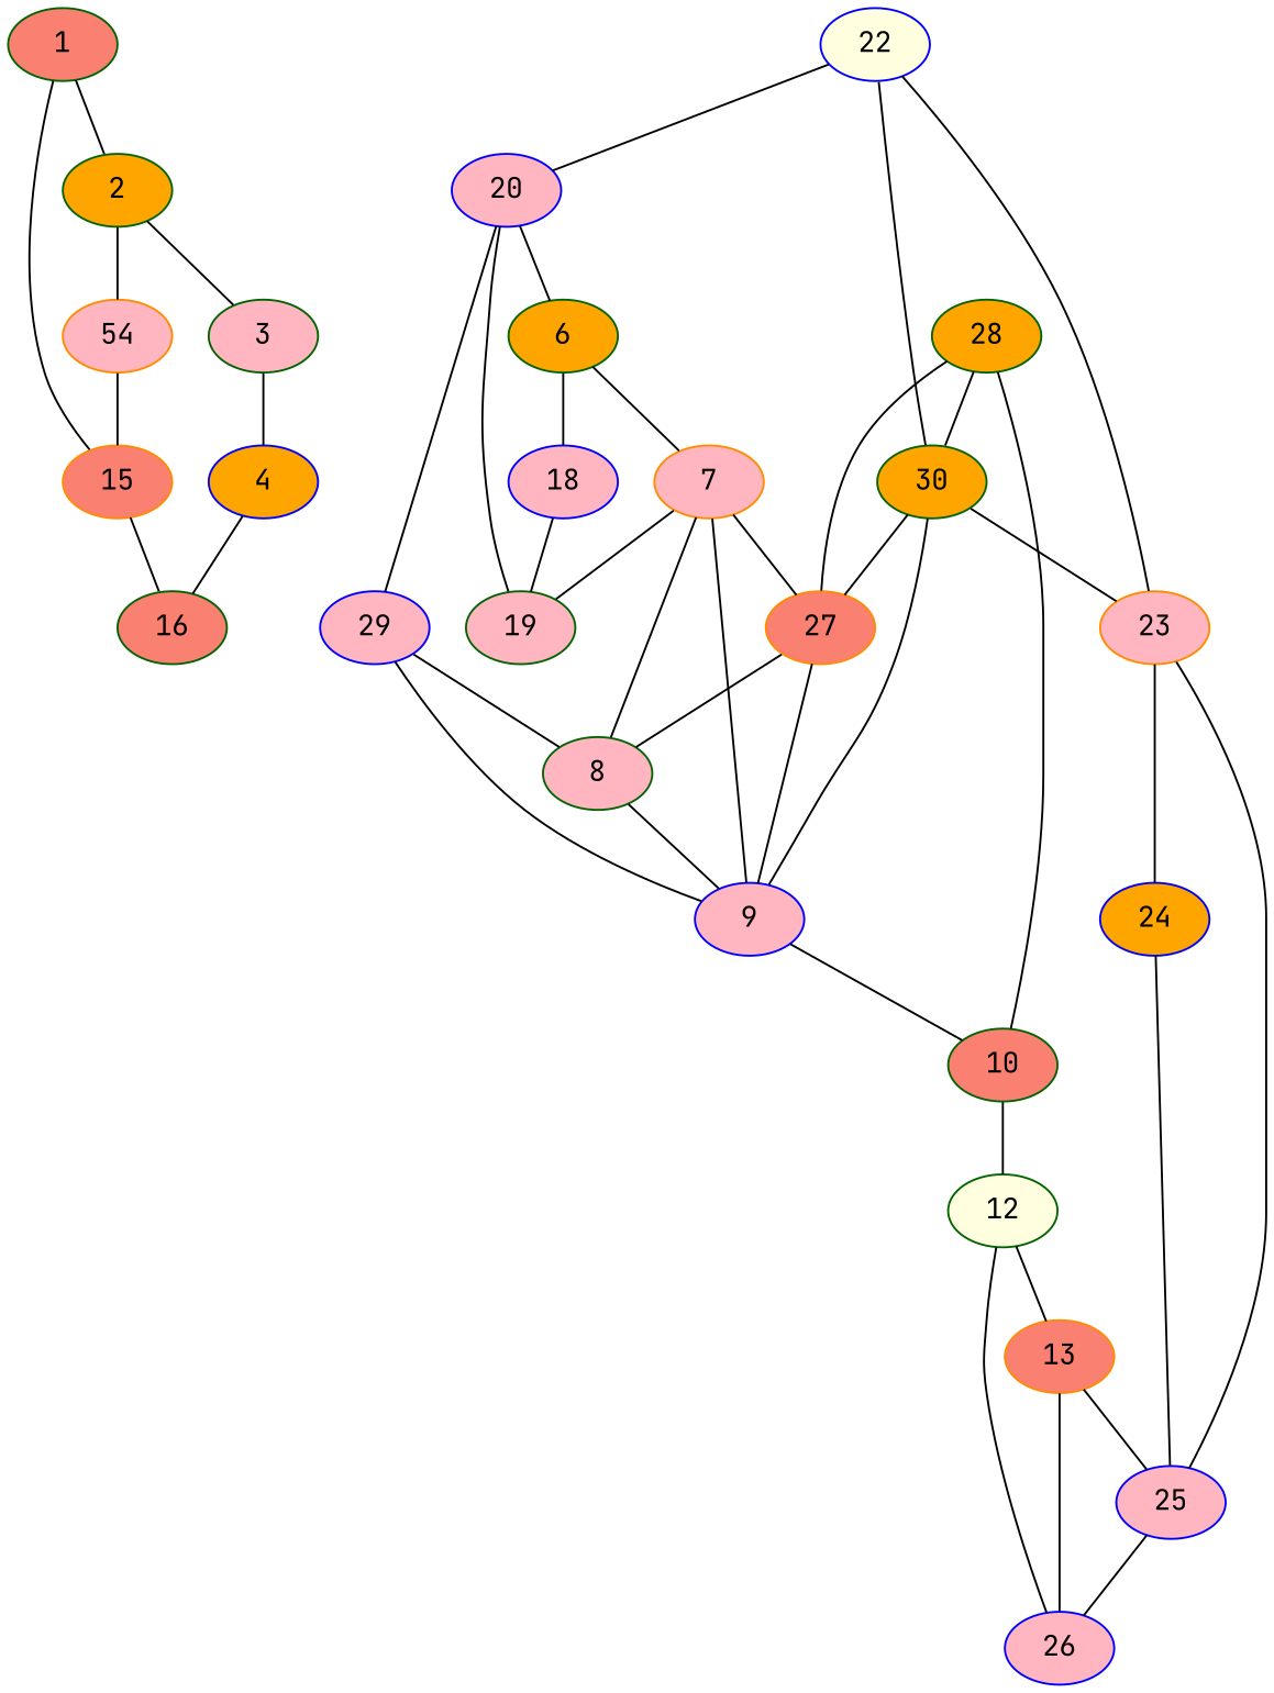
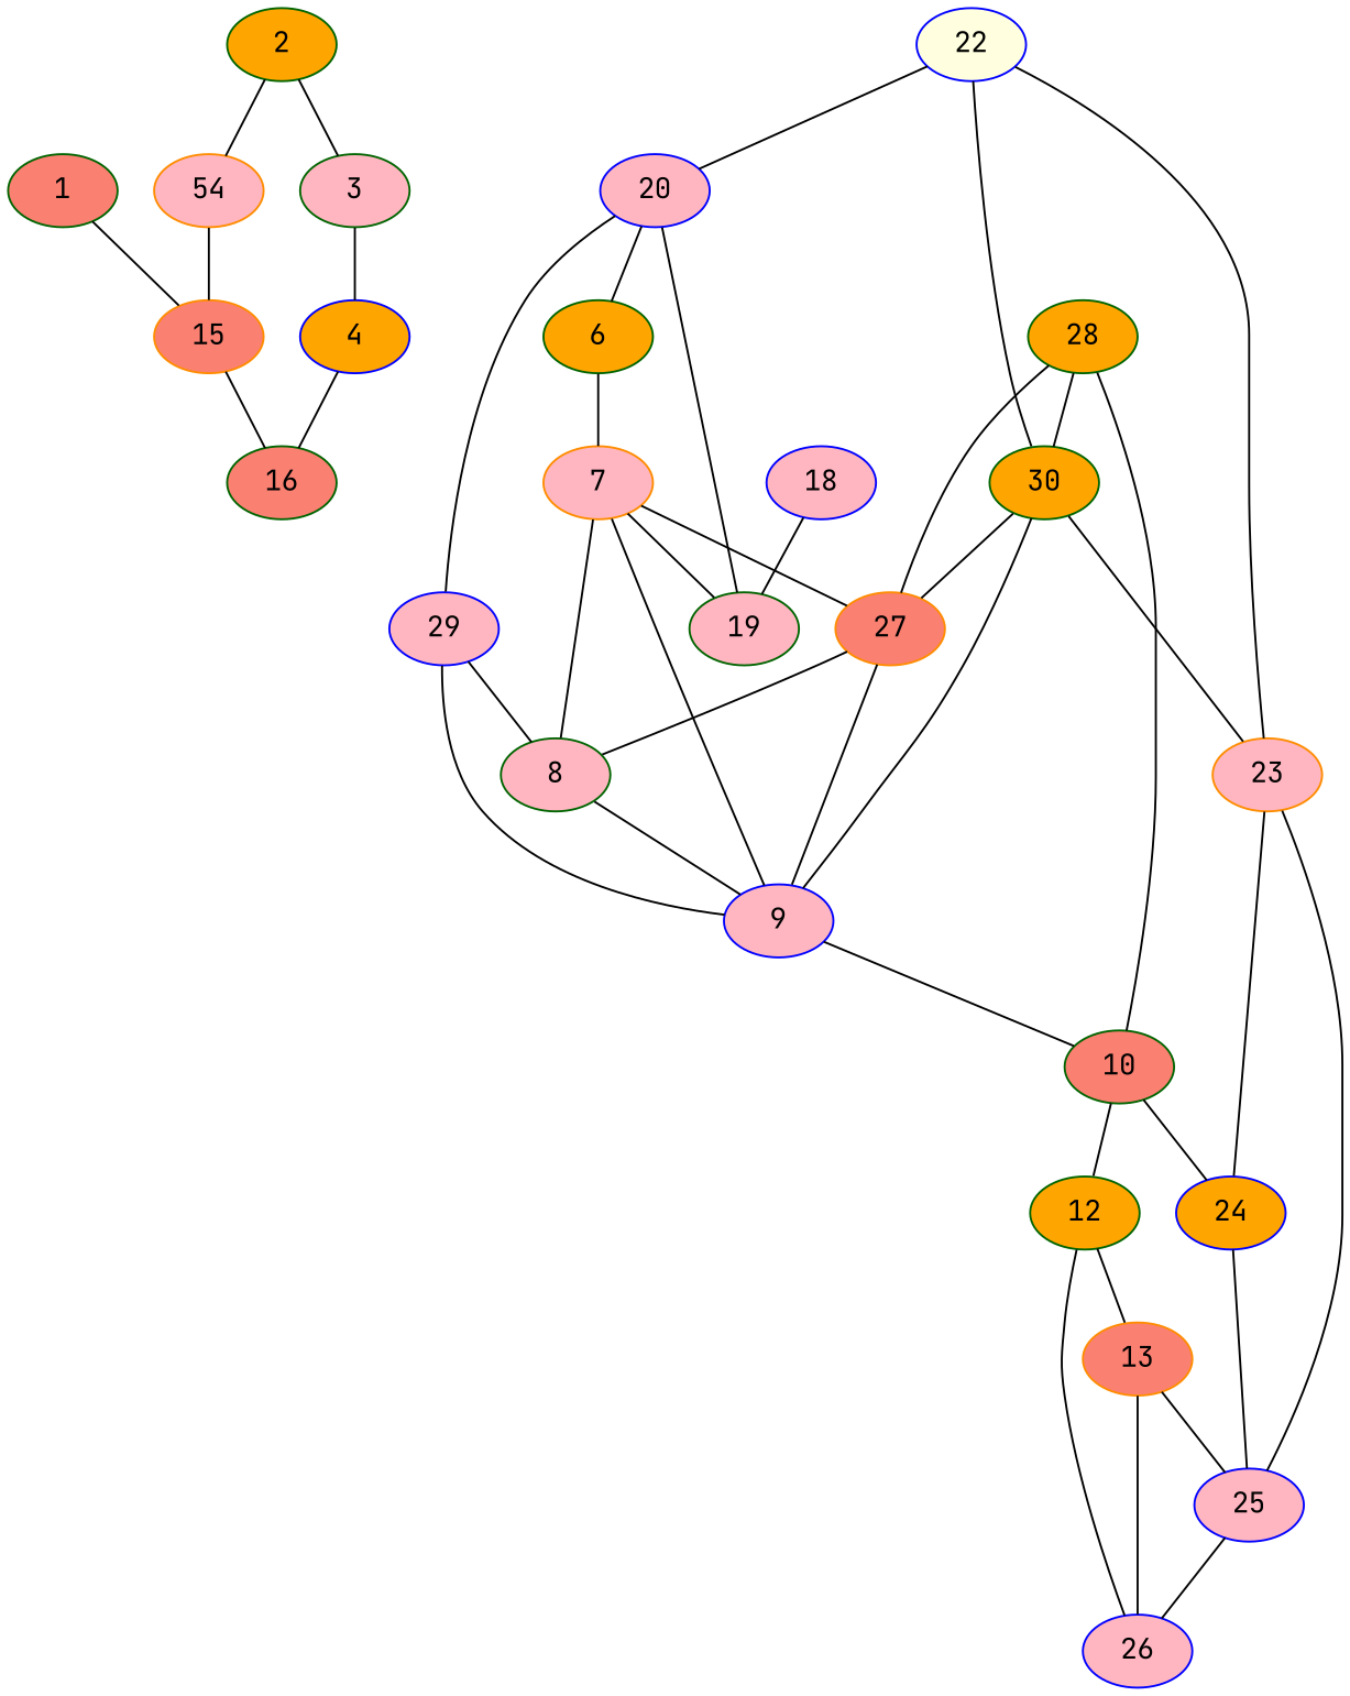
  graph {
    fontname="JetBrains Mono"
    node [aaLength=15 color=darkgreen fillcolor=lightpink fontname="JetBrains Mono" sequence=ALSTIKSAVNSAVAK style=filled type=0]
    edge [distance0=31.0 fontname="JetBrains Mono" frequency=1 type0=2]
    1 [fillcolor=salmon]
    15 [color=darkorange fillcolor=salmon sequence=RMGASLLRLHFHDCF]
    2 [fillcolor=orange sequence=RMGASLLRLHFHDCF]
    16 [aaLength=14 fillcolor=salmon sequence=FEVIDTIKSQVESL]
    3 [aaLength=14 sequence=FEVIDTIKSQVESL]
    n6 [color=darkorange label=54]
    4 [color=blue fillcolor=orange sequence=ADILAVAARDSVVAL]
    18 [aaLength=7 color=blue sequence=LSSANSD]
    19 [aaLength=9 sequence=SGLISAFSN]
    6 [aaLength=9 fillcolor=orange sequence=SGLISAFSN]
    7 [aaLength=8 color=darkorange sequence=TKELVTLS]
    27 [aaLength=3 color=darkorange fillcolor=salmon sequence=QAQ type=1]
    8 [aaLength=7 sequence=FRTRIYN]
    9 [aaLength=9 color=blue sequence=TYAKSLQAN]
    10 [aaLength=7 fillcolor=salmon sequence=AYYINLR]
-   12 [aaLength=9 fillcolor=lightyellow sequence=DSQVTAYSN]
+   12 [aaLength=9 fillcolor=orange sequence=DSQVTAYSN]
    24 [aaLength=5 color=blue fillcolor=orange sequence=HSDQQ]
    13 [color=darkorange fillcolor=salmon sequence=AATFNTDFGNAMIKM]
    25 [aaLength=9 color=blue sequence=DSQVTAYSN]
    26 [color=blue sequence=AATFNTDFGNAMIKM]
    20 [aaLength=8 color=blue sequence=TKELVTLS]
    29 [aaLength=3 color=blue sequence=QAQ type=1]
    22 [aaLength=9 color=blue fillcolor=lightyellow sequence=TYAKSLQAN]
    23 [aaLength=7 color=darkorange sequence=AYYINLR]
    30 [aaLength=3 fillcolor=orange sequence=LSP type=1]
    28 [aaLength=3 fillcolor=orange sequence=LSP type=1]
    1 -- 15 [distance0=21.36757]
-   1 -- 2 [distance0=22.39828 type0=3]
    15 -- 16 [type0=4]
    2 -- 3 [type0=4]
    2 -- n6 [distance0=22.13953]
    3 -- 4 [distance0=23.86832 distance1=7.0 frequency=2 type0=3 type1=4]
    n6 -- 15 [distance0=20.80544 distance1=2.0 frequency=2 type1=4]
    4 -- 16 [distance0=21.39438]
    18 -- 19 [distance0=15.8756 distance1=8.0 frequency=2 type1=4]
-   6 -- 18 [distance0=16.50856 type0=3]
    6 -- 7 [distance0=15.35702 distance1=4.0 frequency=2 type1=4]
    7 -- 19 [distance0=16.05268 type0=3]
    7 -- 27 [distance0=6.0 type0=4]
    27 -- 8 [distance0=26.78262 distance1=3.0 frequency=2 type1=4]
    27 -- 9 [distance0=36.44117 type0=3]
    8 -- 7 [distance0=25.50271]
    8 -- 9 [distance0=14.10268 distance1=6.0 frequency=2 type0=1 type1=4]
    9 -- 7 [distance0=35.60143 type0=3]
    9 -- 10 [distance0=34.80516]
    10 -- 12 [distance0=25.12568]
+   10 -- 24 [distance0=33.05586 type0=3]
    12 -- 13 [distance0=18.28441 distance1=1.0 frequency=2 type1=4]
    24 -- 25 [distance0=16.33816 distance1=7.0 frequency=2 type0=1 type1=4]
    13 -- 25 [distance0=18.31216 type0=3]
    13 -- 26 [distance0=9.237403 type0=1]
    25 -- 26 [distance0=11.84905 distance1=1.0 frequency=2 type0=1 type1=4]
    26 -- 12 [distance0=26.24773 type0=3]
    20 -- 19 [distance0=16.36319]
    20 -- 6 [distance0=16.5303 type0=3]
    20 -- 29 [distance0=6.0 type0=4]
    29 -- 8 [distance0=26.78262]
    29 -- 9 [distance0=36.44117 type0=3]
    22 -- 20 [distance0=43.54164 type0=3]
    22 -- 23 [distance0=36.69563]
    22 -- 30 [distance0=9.0 type0=4]
    23 -- 24 [distance0=17.00045 distance1=6.0 frequency=2 type0=1 type1=4]
    23 -- 25 [distance0=25.8203]
    30 -- 27 [distance0=37.0 type0=3]
    30 -- 9 [distance0=35.92991]
    30 -- 23 [distance0=11.0 type0=4]
    28 -- 27 [distance0=37.0 type0=3]
    28 -- 10 [distance0=11.0 type0=4]
    28 -- 30 [distance0=0.0 type0=1]
  }
